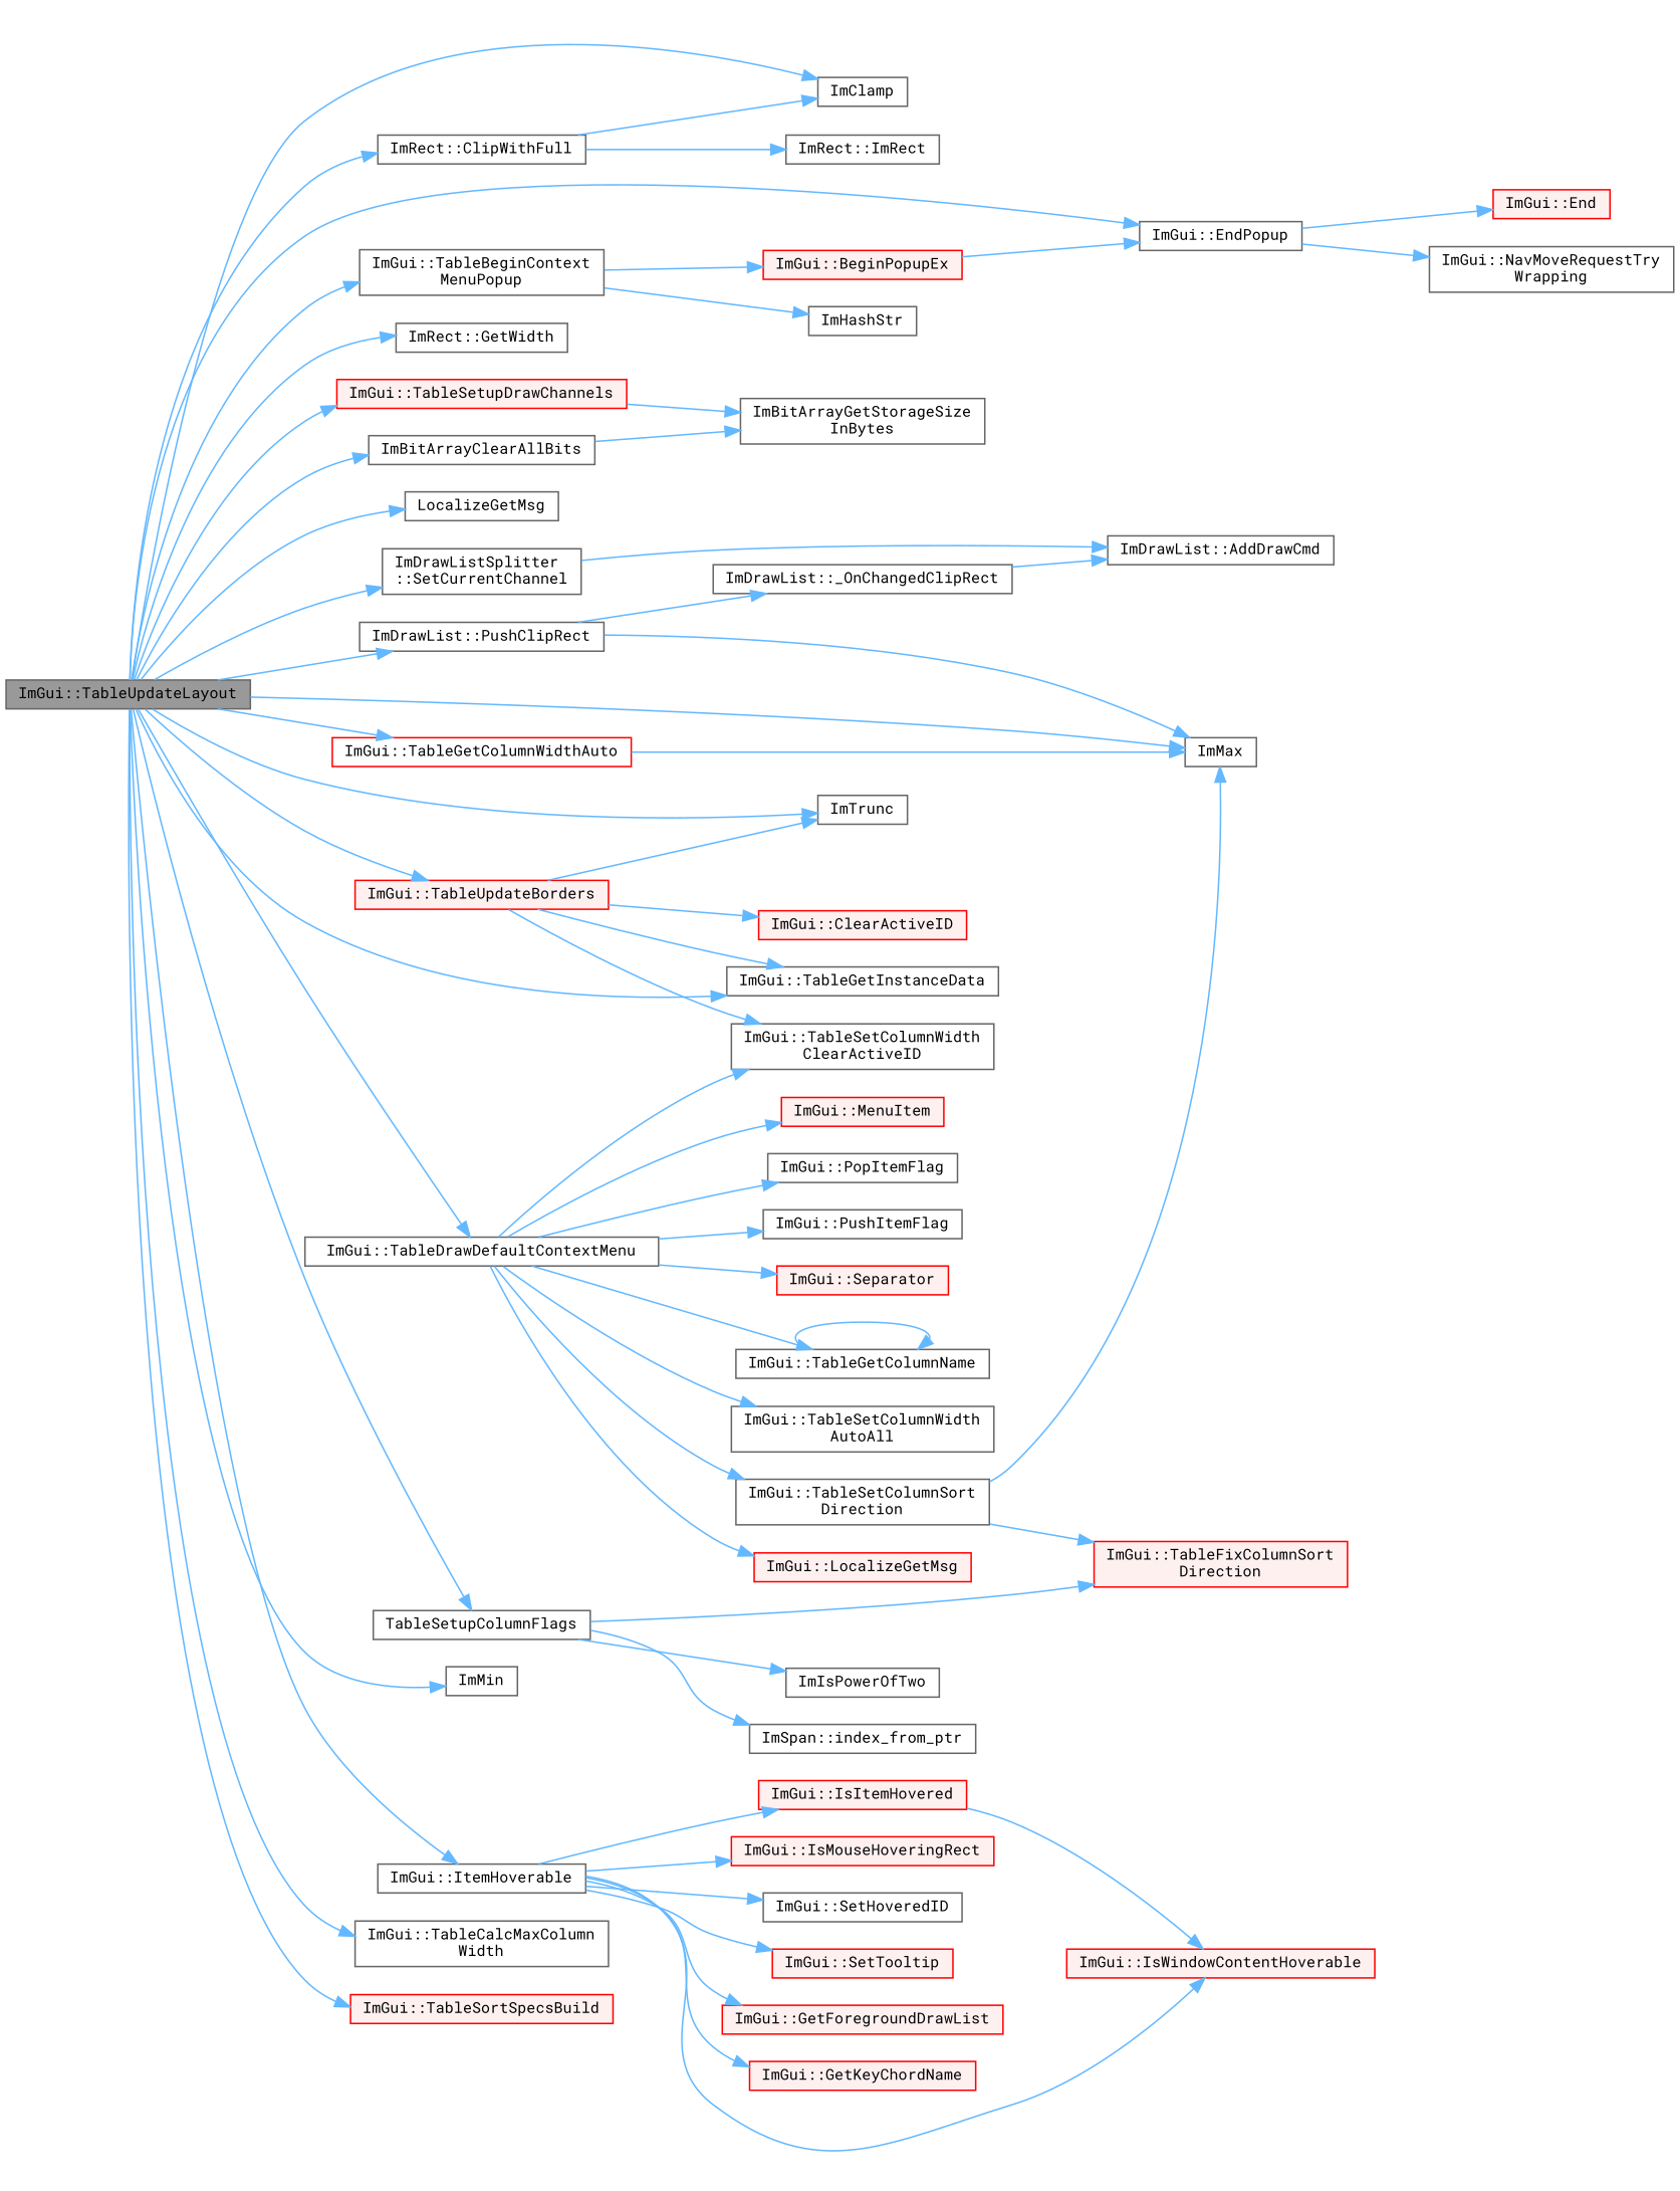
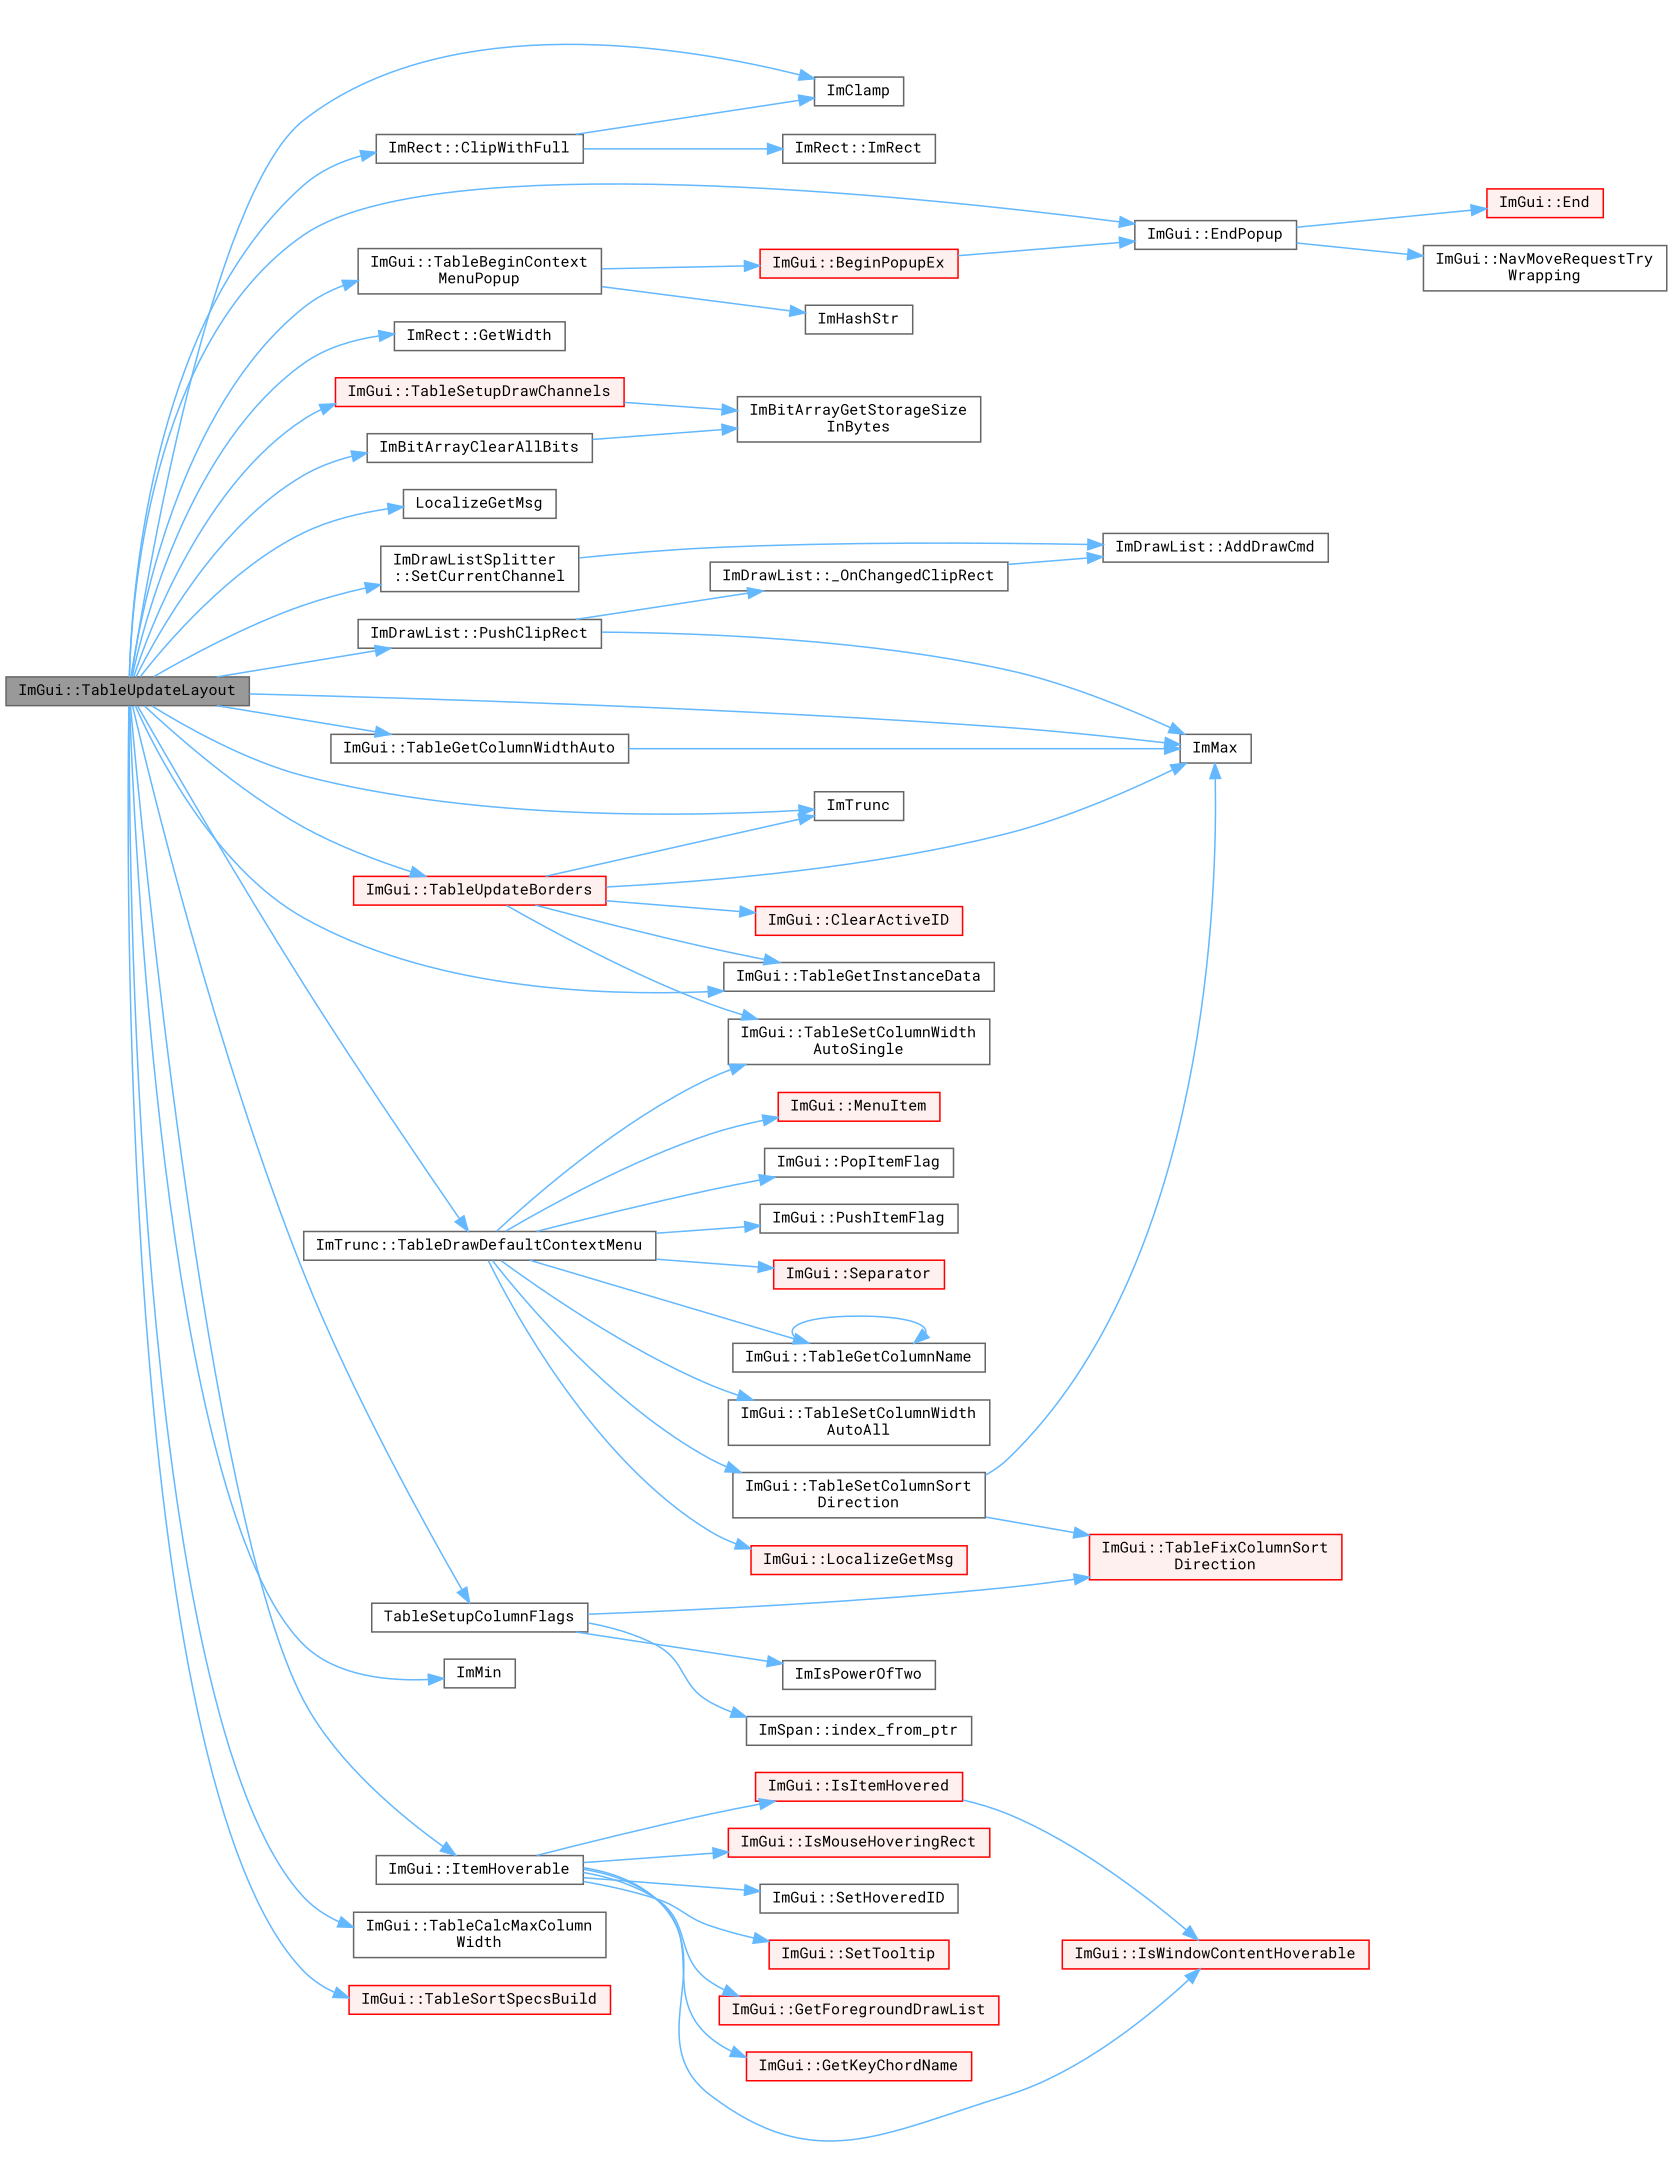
  digraph {
    fontname="Roboto Mono"
    rankdir=LR
    node [color=grey40 fillcolor=white fontname="Roboto Mono" fontsize=10 shape=box style=filled]
    edge [color=steelblue1 fontname="Roboto Mono" fontsize=10 labelfontname=Helvetica labelfontsize=10 style=solid]
    n1 [color=gray40 fillcolor=grey60 fontcolor=black height=0.2 label="ImGui::TableUpdateLayout" width=0.4]
    n2 [height=0.2 label="ImRect::ClipWithFull" width=0.4]
    n3 [height=0.2 label=ImClamp width=0.4]
    n4 [height=0.2 label="ImGui::EndPopup" width=0.4]
    n5 [height=0.2 label="ImRect::GetWidth" width=0.4]
    n6 [height=0.2 label=ImBitArrayClearAllBits width=0.4]
    n7 [height=0.2 label=LocalizeGetMsg width=0.4]
    n8 [height=0.2 label=ImMax width=0.4]
    n9 [height=0.2 label=ImMin width=0.4]
    n10 [height=0.2 label=ImTrunc width=0.4]
    n11 [height=0.2 label="ImGui::ItemHoverable" width=0.4]
    n12 [height=0.2 label="ImDrawList::PushClipRect" width=0.4]
    n13 [height=0.2 label="ImDrawListSplitter\l::SetCurrentChannel" width=0.4]
    n14 [height=0.2 label="ImGui::TableBeginContext\lMenuPopup" width=0.4]
    n15 [height=0.2 label="ImGui::TableCalcMaxColumn\lWidth" width=0.4]
-   n16 [height=0.2 label="ImGui::TableDrawDefaultContextMenu" width=0.4]
-   n17 [color=red height=0.2 label="ImGui::TableGetColumnWidthAuto" width=0.4]
+   n16 [height=0.2 label="ImTrunc::TableDrawDefaultContextMenu" width=0.4]
+   n17 [height=0.2 label="ImGui::TableGetColumnWidthAuto" width=0.4]
    n18 [height=0.2 label="ImGui::TableGetInstanceData" width=0.4]
    n19 [height=0.2 label=TableSetupColumnFlags width=0.4]
    n20 [color=red fillcolor="#FFF0F0" height=0.2 label="ImGui::TableSetupDrawChannels" width=0.4]
    n21 [color=red fillcolor="#FFF0F0" height=0.2 label="ImGui::TableSortSpecsBuild" width=0.4]
    n22 [color=red fillcolor="#FFF0F0" height=0.2 label="ImGui::TableUpdateBorders" width=0.4]
    n23 [height=0.2 label="ImRect::ImRect" width=0.4]
    n24 [color=red fillcolor="#FFF0F0" height=0.2 label="ImGui::End" width=0.4]
    n25 [height=0.2 label="ImGui::NavMoveRequestTry\lWrapping" width=0.4]
    n26 [height=0.2 label="ImBitArrayGetStorageSize\lInBytes" width=0.4]
    n27 [color=red fillcolor="#FFF0F0" height=0.2 label="ImGui::GetForegroundDrawList" width=0.4]
    n28 [color=red fillcolor="#FFF0F0" height=0.2 label="ImGui::GetKeyChordName" width=0.4]
    n29 [color=red fillcolor="#FFF0F0" height=0.2 label="ImGui::IsItemHovered" width=0.4]
    n30 [color=red fillcolor="#FFF0F0" height=0.2 label="ImGui::IsWindowContentHoverable" width=0.4]
    n31 [color=red fillcolor="#FFF0F0" height=0.2 label="ImGui::IsMouseHoveringRect" width=0.4]
    n32 [height=0.2 label="ImGui::SetHoveredID" width=0.4]
    n33 [color=red fillcolor="#FFF0F0" height=0.2 label="ImGui::SetTooltip" width=0.4]
    n34 [height=0.2 label="ImDrawList::_OnChangedClipRect" width=0.4]
    n35 [height=0.2 label="ImDrawList::AddDrawCmd" width=0.4]
    n36 [color=red fillcolor="#FFF0F0" height=0.2 label="ImGui::BeginPopupEx" width=0.4]
    n37 [height=0.2 label=ImHashStr width=0.4]
    n38 [color=red fillcolor="#FFF0F0" height=0.2 label="ImGui::LocalizeGetMsg" width=0.4]
    n39 [color=red fillcolor="#FFF0F0" height=0.2 label="ImGui::MenuItem" width=0.4]
    n40 [height=0.2 label="ImGui::PopItemFlag" width=0.4]
    n41 [height=0.2 label="ImGui::PushItemFlag" width=0.4]
    n42 [color=red fillcolor="#FFF0F0" height=0.2 label="ImGui::Separator" width=0.4]
    n43 [height=0.2 label="ImGui::TableGetColumnName" width=0.4]
    n44 [height=0.2 label="ImGui::TableSetColumnSort\lDirection" width=0.4]
    n45 [height=0.2 label="ImGui::TableSetColumnWidth\lAutoAll" width=0.4]
-   n46 [height=0.2 label="ImGui::TableSetColumnWidth\lClearActiveID" width=0.4]
+   n46 [height=0.2 label="ImGui::TableSetColumnWidth\lAutoSingle" width=0.4]
    n47 [color=red fillcolor="#FFF0F0" height=0.2 label="ImGui::TableFixColumnSort\lDirection" width=0.4]
    n48 [height=0.2 label=ImIsPowerOfTwo width=0.4]
    n49 [height=0.2 label="ImSpan::index_from_ptr" width=0.4]
    n50 [color=red fillcolor="#FFF0F0" height=0.2 label="ImGui::ClearActiveID" width=0.4]
    n1 -> n2
    n1 -> n3
    n1 -> n4
    n1 -> n5
    n1 -> n6
    n1 -> n7
    n1 -> n8
    n1 -> n9
    n1 -> n10
    n1 -> n11
    n1 -> n12
    n1 -> n13
    n1 -> n14
    n1 -> n15
    n1 -> n16
    n1 -> n17
    n1 -> n18
    n1 -> n19
    n1 -> n20
    n1 -> n21
    n1 -> n22
    n2 -> n3
    n2 -> n23
    n4 -> n24
    n4 -> n25
    n6 -> n26
    n11 -> n27
    n11 -> n28
    n11 -> n29
    n11 -> n30
    n11 -> n31
    n11 -> n32
    n11 -> n33
    n12 -> n8
    n12 -> n34
    n13 -> n35
    n14 -> n36
    n14 -> n37
    n16 -> n38
    n16 -> n39
    n16 -> n40
    n16 -> n41
    n16 -> n42
    n16 -> n43
    n16 -> n44
    n16 -> n45
    n16 -> n46
    n17 -> n8
    n19 -> n47
    n19 -> n48
    n19 -> n49
    n20 -> n26
+   n22 -> n8
    n22 -> n10
    n22 -> n18
    n22 -> n46
    n22 -> n50
    n29 -> n30
    n34 -> n35
    n36 -> n4
    n43 -> n43
    n44 -> n8
    n44 -> n47
  }
